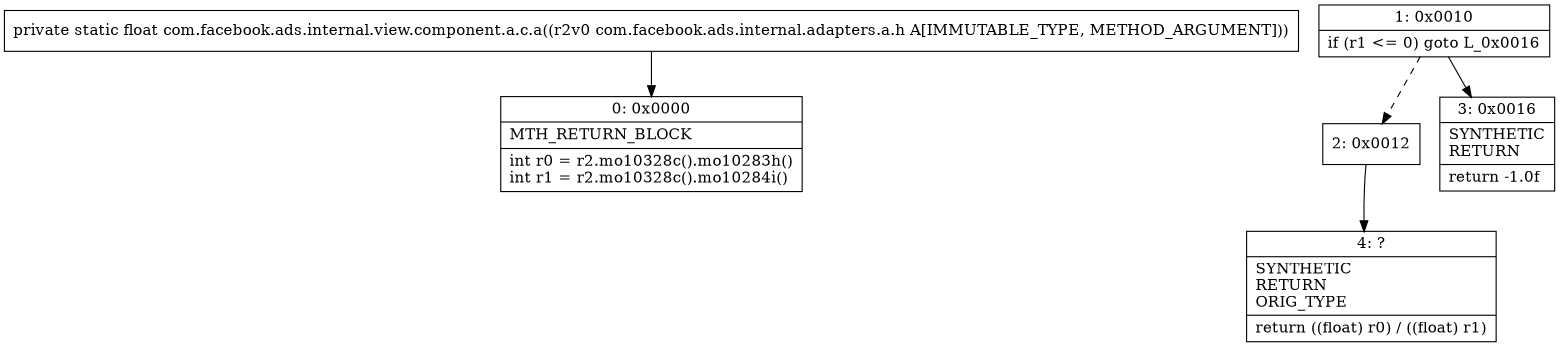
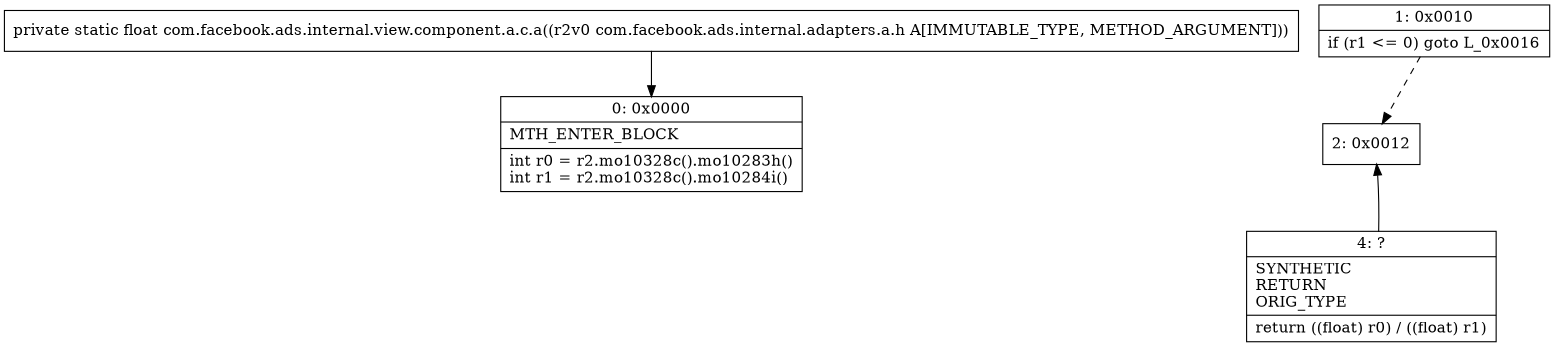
  digraph {
    node [shape=record]
-   n1 [label="{0\:\ 0x0000|MTH_RETURN_BLOCK\l|int r0 = r2.mo10328c().mo10283h()\lint r1 = r2.mo10328c().mo10284i()\l}"]
+   n1 [label="{0\:\ 0x0000|MTH_ENTER_BLOCK\l|int r0 = r2.mo10328c().mo10283h()\lint r1 = r2.mo10328c().mo10284i()\l}"]
    n2 [label="{1\:\ 0x0010|if (r1 \<= 0) goto L_0x0016\l}"]
    n3 [label="{2\:\ 0x0012}"]
-   n4 [label="{3\:\ 0x0016|SYNTHETIC\lRETURN\l|return \-1.0f\l}"]
    n5 [label="{4\:\ ?|SYNTHETIC\lRETURN\lORIG_TYPE\l|return ((float) r0) \/ ((float) r1)\l}"]
    n6 [label="{private static float com.facebook.ads.internal.view.component.a.c.a((r2v0 com.facebook.ads.internal.adapters.a.h A[IMMUTABLE_TYPE, METHOD_ARGUMENT])) }"]
    n2 -> n3 [style=dashed]
-   n2 -> n4
-   n3 -> n5
+   n5 -> n3
    n6 -> n1
  }
